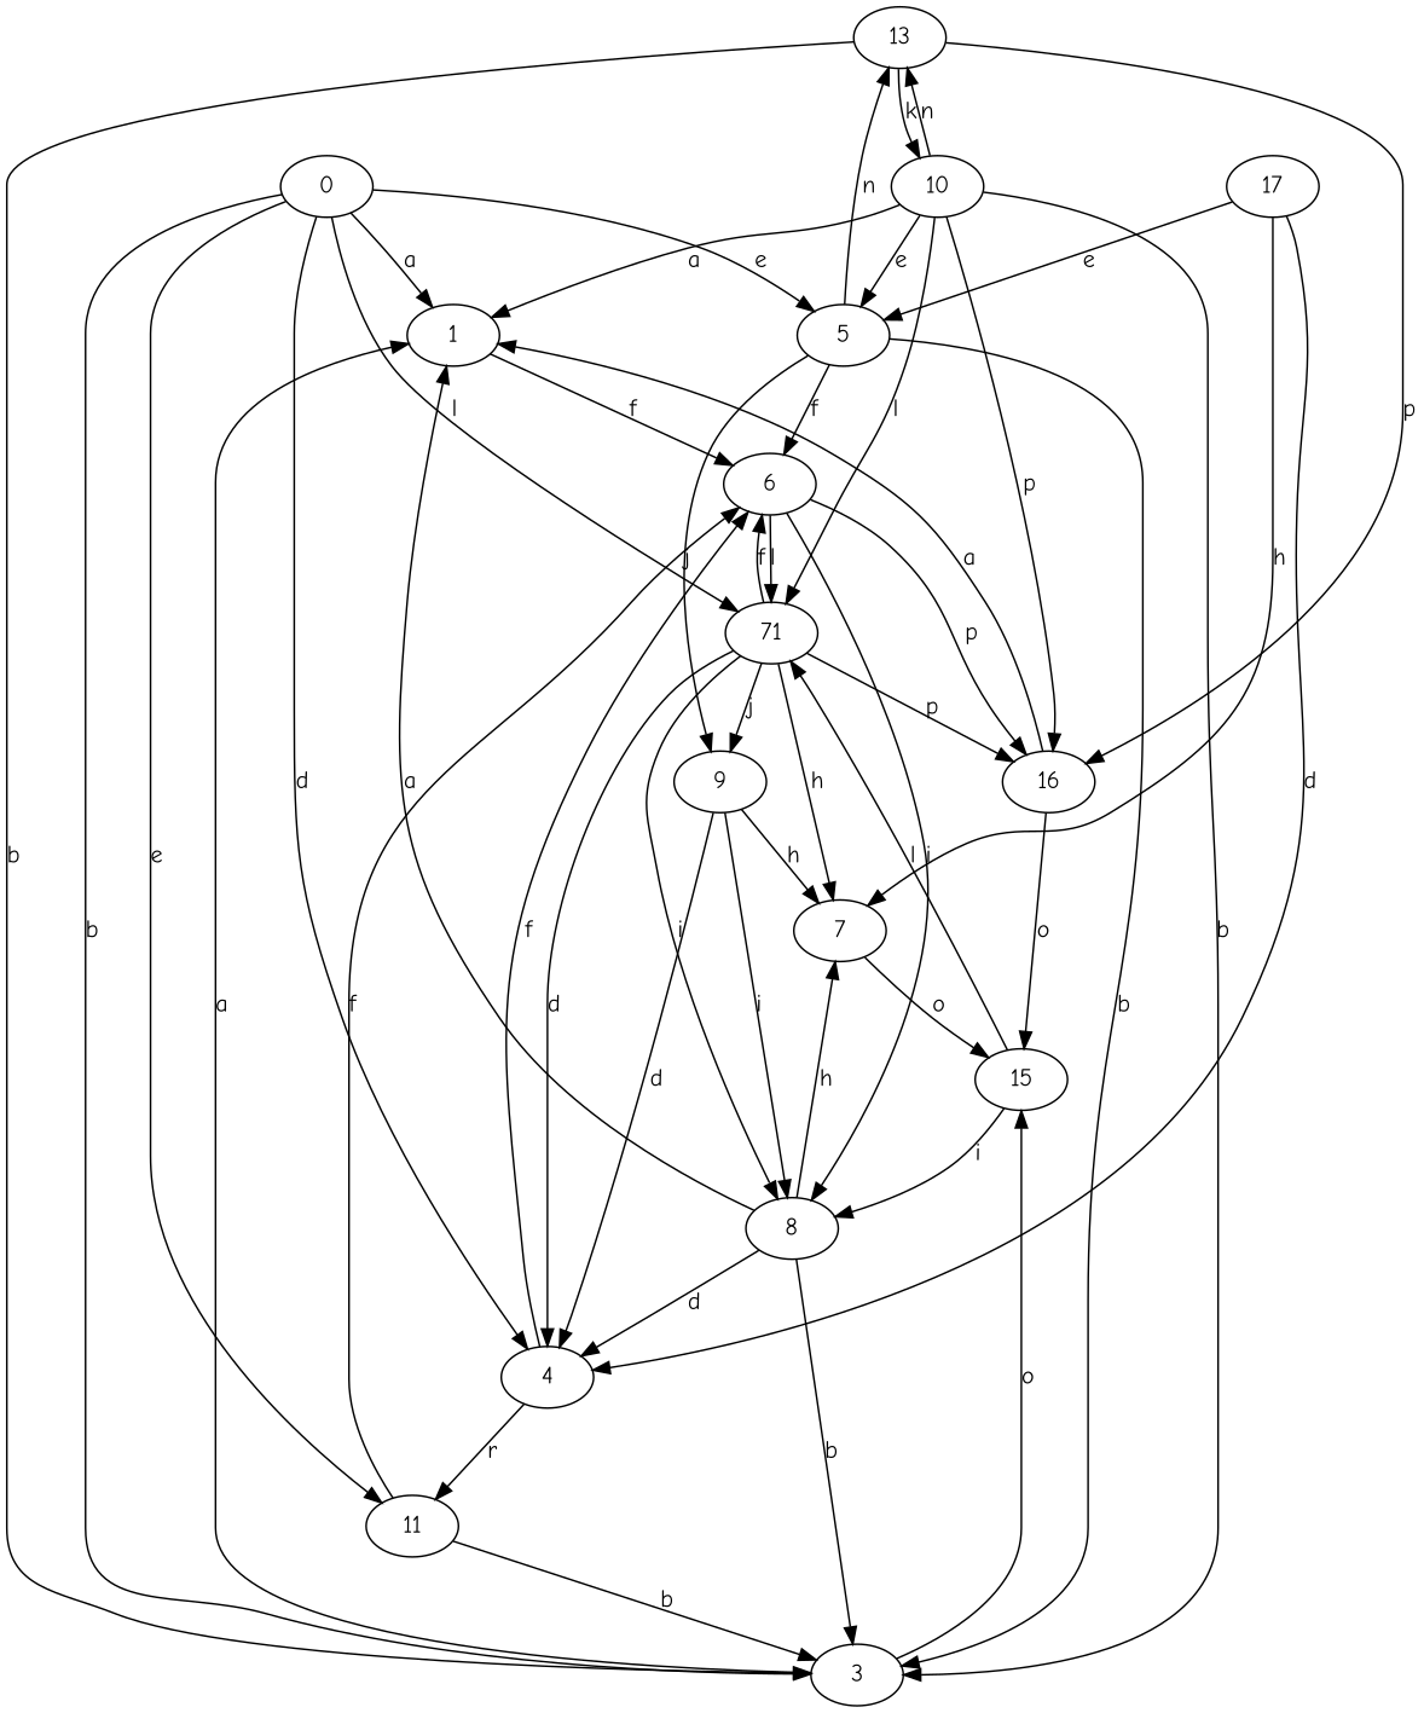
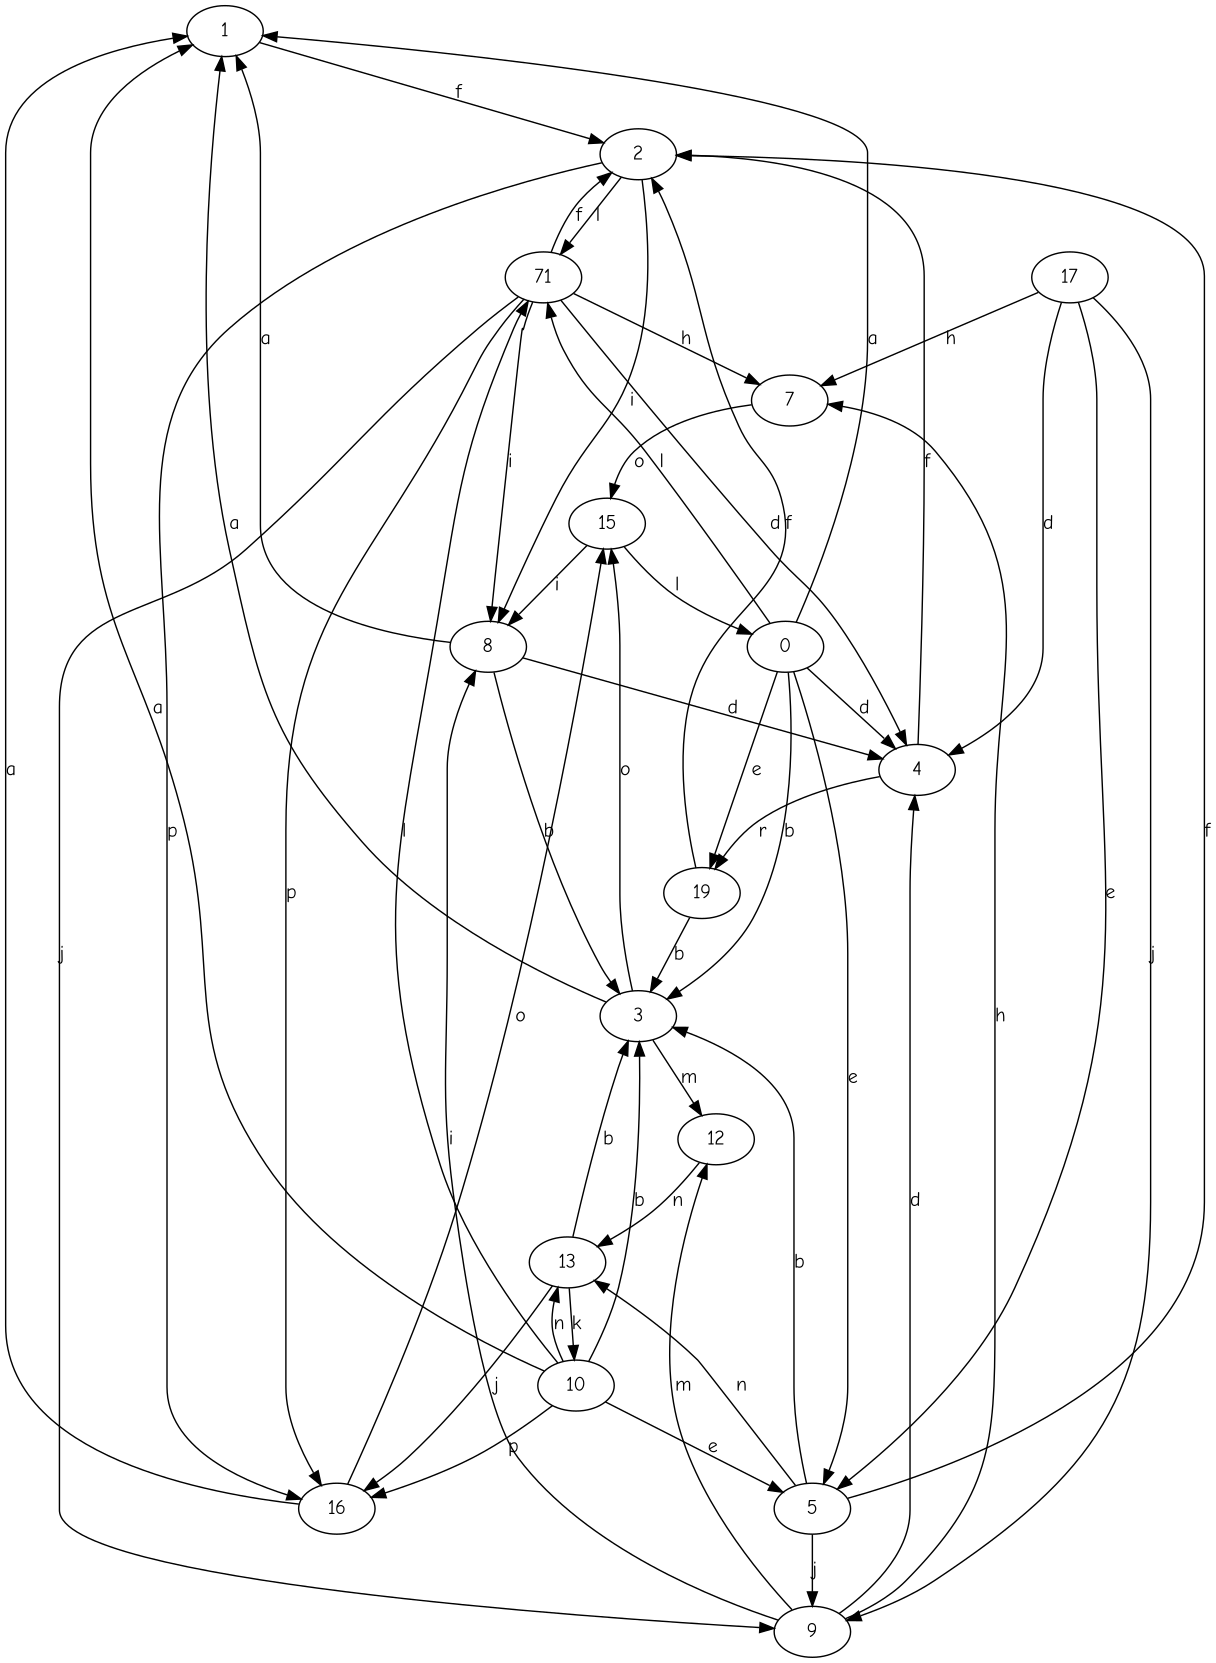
  strict digraph {
    fontname="Comic Neue"
    node [fontname="Comic Neue"]
    edge [fontname="Comic Neue"]
    1
-   6
+   6 [label=2]
    n3 [label=71]
    16
    8
    3
+   12
    15
    13
    4
-   19 [label=11]
+   19
    5
    9
    7
    10
    0
    17
    1 -> 6 [label=f]
    6 -> n3 [label=l]
    6 -> 16 [label=p]
    6 -> 8 [label=i]
    n3 -> 6 [label=f]
    n3 -> 16 [label=p]
    n3 -> 8 [label=i]
    n3 -> 4 [label=d]
    n3 -> 9 [label=j]
    n3 -> 7 [label=h]
    16 -> 1 [label=a]
    16 -> 15 [label=o]
    8 -> 1 [label=a]
    8 -> 3 [label=b]
    8 -> 4 [label=d]
-   8 -> 7 [label=h]
    3 -> 1 [label=a]
+   3 -> 12 [label=m]
    3 -> 15 [label=o]
-   15 -> n3 [label=l]
+   12 -> 13 [label=n]
+   15 -> 0 [label=l]
    15 -> 8 [label=i]
-   13 -> 16 [label=p]
+   13 -> 16 [label=j]
    13 -> 3 [label=b]
    13 -> 10 [label=k]
    4 -> 6 [label=f]
    4 -> 19 [label=r]
    19 -> 6 [label=f]
    19 -> 3 [label=b]
    5 -> 6 [label=f]
    5 -> 3 [label=b]
    5 -> 13 [label=n]
    5 -> 9 [label=j]
    9 -> 8 [label=i]
+   9 -> 12 [label=m]
    9 -> 4 [label=d]
    9 -> 7 [label=h]
    7 -> 15 [label=o]
    10 -> 1 [label=a]
    10 -> n3 [label=l]
    10 -> 16 [label=p]
    10 -> 3 [label=b]
    10 -> 13 [label=n]
    10 -> 5 [label=e]
    0 -> 1 [label=a]
    0 -> n3 [label=l]
    0 -> 3 [label=b]
    0 -> 4 [label=d]
    0 -> 19 [label=e]
    0 -> 5 [label=e]
    17 -> 4 [label=d]
    17 -> 5 [label=e]
+   17 -> 9 [label=j]
    17 -> 7 [label=h]
  }
